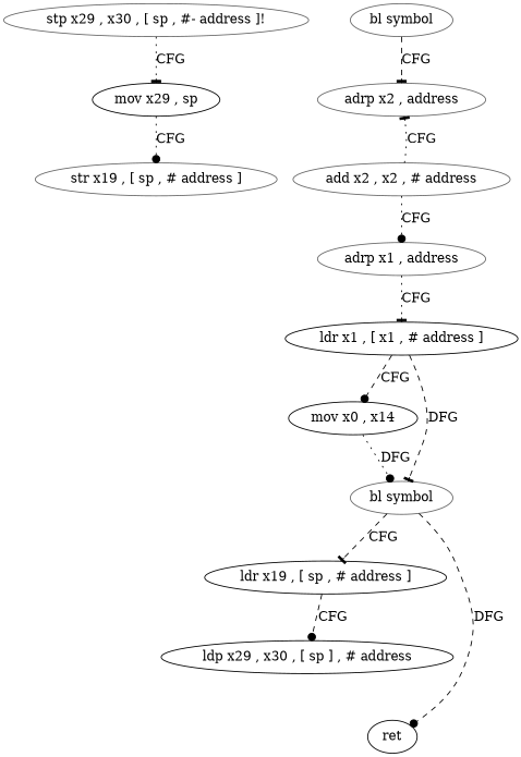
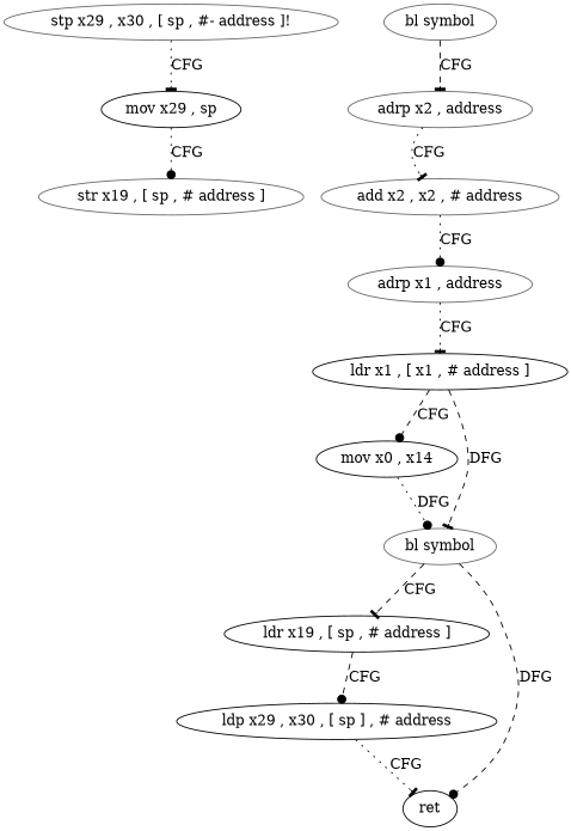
  digraph {
    node [color=gray40]
    edge [arrowhead=tee style=dotted]
    n1 [label="stp x29 , x30 , [ sp , #- address ]!"]
    n2 [color=black label="mov x29 , sp"]
    n3 [label="str x19 , [ sp , # address ]"]
    n4 [label="bl symbol"]
    n5 [label="adrp x2 , address"]
    n6 [color=black label="mov x0 , x14"]
    n7 [label="bl symbol"]
    n8 [label="add x2 , x2 , # address"]
    n9 [label="adrp x1 , address"]
    n10 [color=black label="ldr x1 , [ x1 , # address ]"]
    n11 [color=black label="ldr x19 , [ sp , # address ]"]
    n12 [color=black label=ret]
    n13 [color=black label="ldp x29 , x30 , [ sp ] , # address"]
    n1 -> n2 [label=CFG]
    n2 -> n3 [arrowhead=dot label=CFG]
    n4 -> n5 [label=CFG style=dashed]
-   n8 -> n5 [label=CFG]
+   n5 -> n8 [label=CFG]
    n6 -> n7 [arrowhead=dot label=DFG]
    n7 -> n11 [label=CFG style=dashed]
    n7 -> n12 [arrowhead=dot label=DFG style=dashed]
    n8 -> n9 [arrowhead=dot label=CFG]
    n9 -> n10 [label=CFG]
    n10 -> n6 [arrowhead=dot label=CFG style=dashed]
    n10 -> n7 [label=DFG style=dashed]
    n11 -> n13 [arrowhead=dot label=CFG style=dashed]
+   n13 -> n12 [label=CFG]
  }
